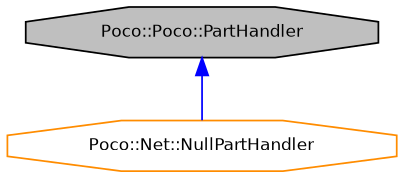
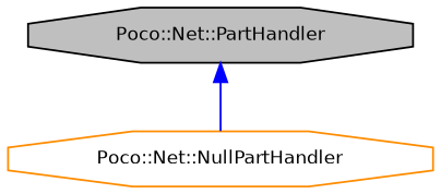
  digraph {
    node [fontname=Helvetica fontsize=10 shape=octagon style=filled]
-   n1 [color=black fillcolor=grey75 fontcolor=black height=0.2 label="Poco::Poco::PartHandler" width=0.4]
+   n1 [color=black fillcolor=grey75 fontcolor=black height=0.2 label="Poco::Net::PartHandler" width=0.4]
    n2 [color=darkorange fillcolor=white height=0.2 label="Poco::Net::NullPartHandler" width=0.4]
    n1 -> n2 [color=blue dir=back fontname=Helvetica fontsize=10 labelfontname=Helvetica labelfontsize=10 style=solid]
  }
